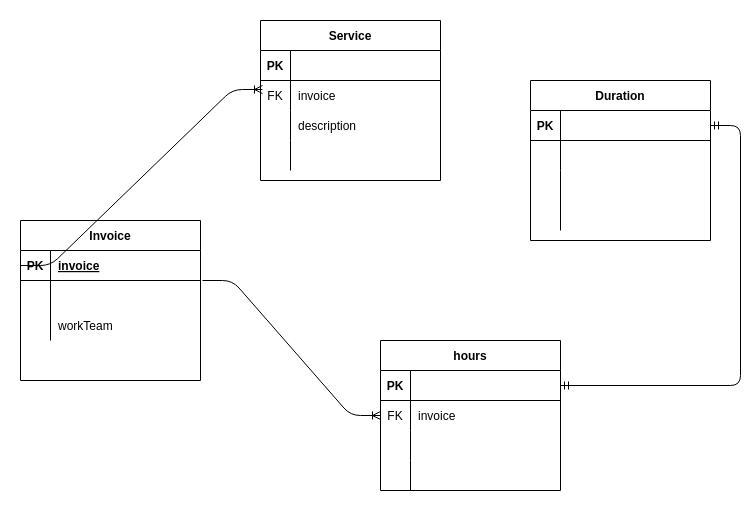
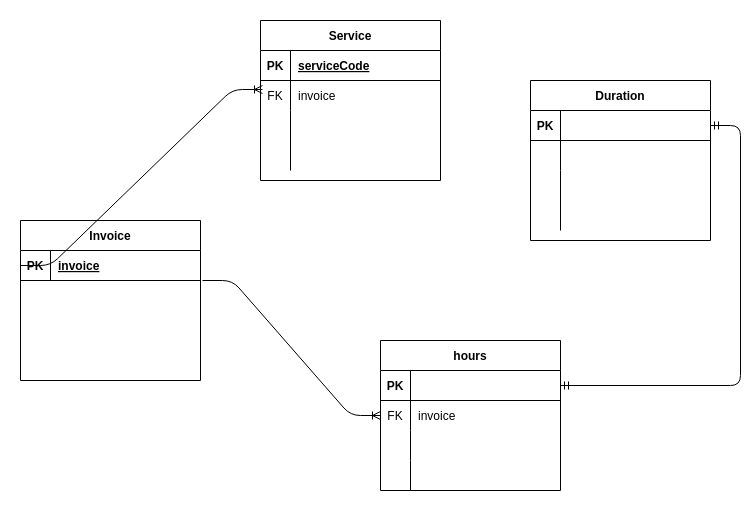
  <mxCell id="0" />
  <mxCell id="1" parent="0" />
  <mxCell id="2" value="hours" style="shape=table;startSize=30;container=1;collapsible=1;childLayout=tableLayout;fixedRows=1;rowLines=0;fontStyle=1;align=center;resizeLast=1;" vertex="1" parent="1"><mxGeometry x="380" y="340" width="180" height="150" as="geometry" /></mxCell>
  <mxCell id="3" value="" style="shape=partialRectangle;collapsible=0;dropTarget=0;pointerEvents=0;fillColor=none;top=0;left=0;bottom=1;right=0;points=[[0,0.5],[1,0.5]];portConstraint=eastwest;" vertex="1" parent="2"><mxGeometry y="30" width="180" height="30" as="geometry" /></mxCell>
  <mxCell id="4" value="PK" style="shape=partialRectangle;connectable=0;fillColor=none;top=0;left=0;bottom=0;right=0;fontStyle=1;overflow=hidden;" vertex="1" parent="3"><mxGeometry width="30" height="30" as="geometry" /></mxCell>
  <mxCell id="5" value="" style="shape=partialRectangle;collapsible=0;dropTarget=0;pointerEvents=0;fillColor=none;top=0;left=0;bottom=0;right=0;points=[[0,0.5],[1,0.5]];portConstraint=eastwest;" vertex="1" parent="2"><mxGeometry y="60" width="180" height="30" as="geometry" /></mxCell>
  <mxCell id="6" value="FK" style="shape=partialRectangle;connectable=0;fillColor=none;top=0;left=0;bottom=0;right=0;editable=1;overflow=hidden;" vertex="1" parent="5"><mxGeometry width="30" height="30" as="geometry" /></mxCell>
  <mxCell id="7" value="invoice" style="shape=partialRectangle;connectable=0;fillColor=none;top=0;left=0;bottom=0;right=0;align=left;spacingLeft=6;overflow=hidden;" vertex="1" parent="5"><mxGeometry x="30" width="150" height="30" as="geometry" /></mxCell>
  <mxCell id="8" value="" style="shape=partialRectangle;collapsible=0;dropTarget=0;pointerEvents=0;fillColor=none;top=0;left=0;bottom=0;right=0;points=[[0,0.5],[1,0.5]];portConstraint=eastwest;" vertex="1" parent="2"><mxGeometry y="90" width="180" height="30" as="geometry" /></mxCell>
  <mxCell id="9" value="" style="shape=partialRectangle;connectable=0;fillColor=none;top=0;left=0;bottom=0;right=0;editable=1;overflow=hidden;" vertex="1" parent="8"><mxGeometry width="30" height="30" as="geometry" /></mxCell>
  <mxCell id="10" value="" style="shape=partialRectangle;connectable=0;fillColor=none;top=0;left=0;bottom=0;right=0;align=left;spacingLeft=6;overflow=hidden;" vertex="1" parent="8"><mxGeometry x="30" width="150" height="30" as="geometry" /></mxCell>
  <mxCell id="11" value="" style="shape=partialRectangle;collapsible=0;dropTarget=0;pointerEvents=0;fillColor=none;top=0;left=0;bottom=0;right=0;points=[[0,0.5],[1,0.5]];portConstraint=eastwest;" vertex="1" parent="2"><mxGeometry y="120" width="180" height="30" as="geometry" /></mxCell>
  <mxCell id="12" value="" style="shape=partialRectangle;connectable=0;fillColor=none;top=0;left=0;bottom=0;right=0;editable=1;overflow=hidden;" vertex="1" parent="11"><mxGeometry width="30" height="30" as="geometry" /></mxCell>
  <mxCell id="13" value="" style="shape=partialRectangle;connectable=0;fillColor=none;top=0;left=0;bottom=0;right=0;align=left;spacingLeft=6;overflow=hidden;" vertex="1" parent="11"><mxGeometry x="30" width="150" height="30" as="geometry" /></mxCell>
  <mxCell id="14" value="Duration" style="shape=table;startSize=30;container=1;collapsible=1;childLayout=tableLayout;fixedRows=1;rowLines=0;fontStyle=1;align=center;resizeLast=1;" vertex="1" parent="1"><mxGeometry x="530" y="80" width="180" height="160" as="geometry" /></mxCell>
  <mxCell id="15" value="" style="shape=partialRectangle;collapsible=0;dropTarget=0;pointerEvents=0;fillColor=none;top=0;left=0;bottom=1;right=0;points=[[0,0.5],[1,0.5]];portConstraint=eastwest;" vertex="1" parent="14"><mxGeometry y="30" width="180" height="30" as="geometry" /></mxCell>
  <mxCell id="16" value="PK" style="shape=partialRectangle;connectable=0;fillColor=none;top=0;left=0;bottom=0;right=0;fontStyle=1;overflow=hidden;" vertex="1" parent="15"><mxGeometry width="30" height="30" as="geometry" /></mxCell>
  <mxCell id="17" value="" style="shape=partialRectangle;collapsible=0;dropTarget=0;pointerEvents=0;fillColor=none;top=0;left=0;bottom=0;right=0;points=[[0,0.5],[1,0.5]];portConstraint=eastwest;" vertex="1" parent="14"><mxGeometry y="60" width="180" height="30" as="geometry" /></mxCell>
  <mxCell id="18" value="" style="shape=partialRectangle;connectable=0;fillColor=none;top=0;left=0;bottom=0;right=0;editable=1;overflow=hidden;" vertex="1" parent="17"><mxGeometry width="30" height="30" as="geometry" /></mxCell>
  <mxCell id="19" value="" style="shape=partialRectangle;connectable=0;fillColor=none;top=0;left=0;bottom=0;right=0;align=left;spacingLeft=6;overflow=hidden;" vertex="1" parent="17"><mxGeometry x="30" width="150" height="30" as="geometry" /></mxCell>
  <mxCell id="20" value="" style="shape=partialRectangle;collapsible=0;dropTarget=0;pointerEvents=0;fillColor=none;top=0;left=0;bottom=0;right=0;points=[[0,0.5],[1,0.5]];portConstraint=eastwest;" vertex="1" parent="14"><mxGeometry y="90" width="180" height="30" as="geometry" /></mxCell>
  <mxCell id="21" value="" style="shape=partialRectangle;connectable=0;fillColor=none;top=0;left=0;bottom=0;right=0;editable=1;overflow=hidden;" vertex="1" parent="20"><mxGeometry width="30" height="30" as="geometry" /></mxCell>
  <mxCell id="22" value="" style="shape=partialRectangle;collapsible=0;dropTarget=0;pointerEvents=0;fillColor=none;top=0;left=0;bottom=0;right=0;points=[[0,0.5],[1,0.5]];portConstraint=eastwest;" vertex="1" parent="14"><mxGeometry y="120" width="180" height="30" as="geometry" /></mxCell>
  <mxCell id="23" value="" style="shape=partialRectangle;connectable=0;fillColor=none;top=0;left=0;bottom=0;right=0;editable=1;overflow=hidden;" vertex="1" parent="22"><mxGeometry width="30" height="30" as="geometry" /></mxCell>
  <mxCell id="24" value="" style="shape=partialRectangle;connectable=0;fillColor=none;top=0;left=0;bottom=0;right=0;align=left;spacingLeft=6;overflow=hidden;" vertex="1" parent="22"><mxGeometry x="30" width="150" height="30" as="geometry" /></mxCell>
  <mxCell id="25" value="Invoice" style="shape=table;startSize=30;container=1;collapsible=1;childLayout=tableLayout;fixedRows=1;rowLines=0;fontStyle=1;align=center;resizeLast=1;" vertex="1" parent="1"><mxGeometry x="20" y="220" width="180" height="160" as="geometry" /></mxCell>
  <mxCell id="26" value="" style="shape=partialRectangle;collapsible=0;dropTarget=0;pointerEvents=0;fillColor=none;top=0;left=0;bottom=1;right=0;points=[[0,0.5],[1,0.5]];portConstraint=eastwest;" vertex="1" parent="25"><mxGeometry y="30" width="180" height="30" as="geometry" /></mxCell>
  <mxCell id="27" value="PK" style="shape=partialRectangle;connectable=0;fillColor=none;top=0;left=0;bottom=0;right=0;fontStyle=1;overflow=hidden;" vertex="1" parent="26"><mxGeometry width="30" height="30" as="geometry" /></mxCell>
  <mxCell id="28" value="invoice" style="shape=partialRectangle;connectable=0;fillColor=none;top=0;left=0;bottom=0;right=0;align=left;spacingLeft=6;fontStyle=5;overflow=hidden;" vertex="1" parent="26"><mxGeometry x="30" width="150" height="30" as="geometry" /></mxCell>
  <mxCell id="29" value="" style="shape=partialRectangle;collapsible=0;dropTarget=0;pointerEvents=0;fillColor=none;top=0;left=0;bottom=0;right=0;points=[[0,0.5],[1,0.5]];portConstraint=eastwest;" vertex="1" parent="25"><mxGeometry y="60" width="180" height="30" as="geometry" /></mxCell>
  <mxCell id="30" value="" style="shape=partialRectangle;connectable=0;fillColor=none;top=0;left=0;bottom=0;right=0;editable=1;overflow=hidden;" vertex="1" parent="29"><mxGeometry width="30" height="30" as="geometry" /></mxCell>
  <mxCell id="31" value="" style="shape=partialRectangle;collapsible=0;dropTarget=0;pointerEvents=0;fillColor=none;top=0;left=0;bottom=0;right=0;points=[[0,0.5],[1,0.5]];portConstraint=eastwest;" vertex="1" parent="25"><mxGeometry y="90" width="180" height="30" as="geometry" /></mxCell>
  <mxCell id="32" value="" style="shape=partialRectangle;connectable=0;fillColor=none;top=0;left=0;bottom=0;right=0;editable=1;overflow=hidden;" vertex="1" parent="31"><mxGeometry width="30" height="30" as="geometry" /></mxCell>
- <mxCell id="33" value="workTeam" style="shape=partialRectangle;connectable=0;fillColor=none;top=0;left=0;bottom=0;right=0;align=left;spacingLeft=6;overflow=hidden;" vertex="1" parent="31"><mxGeometry x="30" width="150" height="30" as="geometry" /></mxCell>
  <mxCell id="34" value="" style="shape=partialRectangle;collapsible=0;dropTarget=0;pointerEvents=0;fillColor=none;top=0;left=0;bottom=0;right=0;points=[[0,0.5],[1,0.5]];portConstraint=eastwest;" vertex="1" parent="25"><mxGeometry y="120" width="180" height="30" as="geometry" /></mxCell>
  <mxCell id="35" value="" style="shape=partialRectangle;connectable=0;fillColor=none;top=0;left=0;bottom=0;right=0;editable=1;overflow=hidden;" vertex="1" parent="34"><mxGeometry width="30" height="30" as="geometry" /></mxCell>
  <mxCell id="36" value="Service" style="shape=table;startSize=30;container=1;collapsible=1;childLayout=tableLayout;fixedRows=1;rowLines=0;fontStyle=1;align=center;resizeLast=1;" vertex="1" parent="1"><mxGeometry x="260" y="20" width="180" height="160" as="geometry" /></mxCell>
  <mxCell id="37" value="" style="shape=partialRectangle;collapsible=0;dropTarget=0;pointerEvents=0;fillColor=none;top=0;left=0;bottom=1;right=0;points=[[0,0.5],[1,0.5]];portConstraint=eastwest;" vertex="1" parent="36"><mxGeometry y="30" width="180" height="30" as="geometry" /></mxCell>
  <mxCell id="38" value="PK" style="shape=partialRectangle;connectable=0;fillColor=none;top=0;left=0;bottom=0;right=0;fontStyle=1;overflow=hidden;" vertex="1" parent="37"><mxGeometry width="30" height="30" as="geometry" /></mxCell>
+ <mxCell id="39" value="serviceCode" style="shape=partialRectangle;connectable=0;fillColor=none;top=0;left=0;bottom=0;right=0;align=left;spacingLeft=6;fontStyle=5;overflow=hidden;" vertex="1" parent="37"><mxGeometry x="30" width="150" height="30" as="geometry" /></mxCell>
  <mxCell id="40" value="" style="shape=partialRectangle;collapsible=0;dropTarget=0;pointerEvents=0;fillColor=none;top=0;left=0;bottom=0;right=0;points=[[0,0.5],[1,0.5]];portConstraint=eastwest;" vertex="1" parent="36"><mxGeometry y="60" width="180" height="30" as="geometry" /></mxCell>
  <mxCell id="41" value="FK" style="shape=partialRectangle;connectable=0;fillColor=none;top=0;left=0;bottom=0;right=0;editable=1;overflow=hidden;" vertex="1" parent="40"><mxGeometry width="30" height="30" as="geometry" /></mxCell>
  <mxCell id="42" value="invoice" style="shape=partialRectangle;connectable=0;fillColor=none;top=0;left=0;bottom=0;right=0;align=left;spacingLeft=6;overflow=hidden;" vertex="1" parent="40"><mxGeometry x="30" width="150" height="30" as="geometry" /></mxCell>
  <mxCell id="43" value="" style="shape=partialRectangle;collapsible=0;dropTarget=0;pointerEvents=0;fillColor=none;top=0;left=0;bottom=0;right=0;points=[[0,0.5],[1,0.5]];portConstraint=eastwest;" vertex="1" parent="36"><mxGeometry y="90" width="180" height="30" as="geometry" /></mxCell>
  <mxCell id="44" value="" style="shape=partialRectangle;connectable=0;fillColor=none;top=0;left=0;bottom=0;right=0;editable=1;overflow=hidden;" vertex="1" parent="43"><mxGeometry width="30" height="30" as="geometry" /></mxCell>
- <mxCell id="45" value="description" style="shape=partialRectangle;connectable=0;fillColor=none;top=0;left=0;bottom=0;right=0;align=left;spacingLeft=6;overflow=hidden;" vertex="1" parent="43"><mxGeometry x="30" width="150" height="30" as="geometry" /></mxCell>
  <mxCell id="46" value="" style="shape=partialRectangle;collapsible=0;dropTarget=0;pointerEvents=0;fillColor=none;top=0;left=0;bottom=0;right=0;points=[[0,0.5],[1,0.5]];portConstraint=eastwest;" vertex="1" parent="36"><mxGeometry y="120" width="180" height="30" as="geometry" /></mxCell>
  <mxCell id="47" value="" style="shape=partialRectangle;connectable=0;fillColor=none;top=0;left=0;bottom=0;right=0;editable=1;overflow=hidden;" vertex="1" parent="46"><mxGeometry width="30" height="30" as="geometry" /></mxCell>
  <mxCell id="48" value="" style="shape=partialRectangle;connectable=0;fillColor=none;top=0;left=0;bottom=0;right=0;align=left;spacingLeft=6;overflow=hidden;" vertex="1" parent="46"><mxGeometry x="30" width="150" height="30" as="geometry" /></mxCell>
  <mxCell id="49" value="" style="edgeStyle=entityRelationEdgeStyle;fontSize=12;html=1;endArrow=ERoneToMany;entryX=0.011;entryY=0.3;entryDx=0;entryDy=0;entryPerimeter=0;exitX=0;exitY=0.5;exitDx=0;exitDy=0;" edge="1" parent="1" source="26" target="40"><mxGeometry width="100" height="100" relative="1" as="geometry"><mxPoint x="110" y="150" as="sourcePoint" /><mxPoint x="210" y="50" as="targetPoint" /></mxGeometry></mxCell>
  <mxCell id="50" value="" style="edgeStyle=entityRelationEdgeStyle;fontSize=12;html=1;endArrow=ERoneToMany;exitX=1.011;exitY=0;exitDx=0;exitDy=0;exitPerimeter=0;entryX=0;entryY=0.5;entryDx=0;entryDy=0;" edge="1" parent="1" source="29" target="5"><mxGeometry width="100" height="100" relative="1" as="geometry"><mxPoint x="290" y="320" as="sourcePoint" /><mxPoint x="390" y="220" as="targetPoint" /></mxGeometry></mxCell>
  <mxCell id="51" value="" style="edgeStyle=entityRelationEdgeStyle;fontSize=12;html=1;endArrow=ERmandOne;startArrow=ERmandOne;" edge="1" parent="1" source="3" target="15"><mxGeometry width="100" height="100" relative="1" as="geometry"><mxPoint x="290" y="320" as="sourcePoint" /><mxPoint x="390" y="220" as="targetPoint" /></mxGeometry></mxCell>
